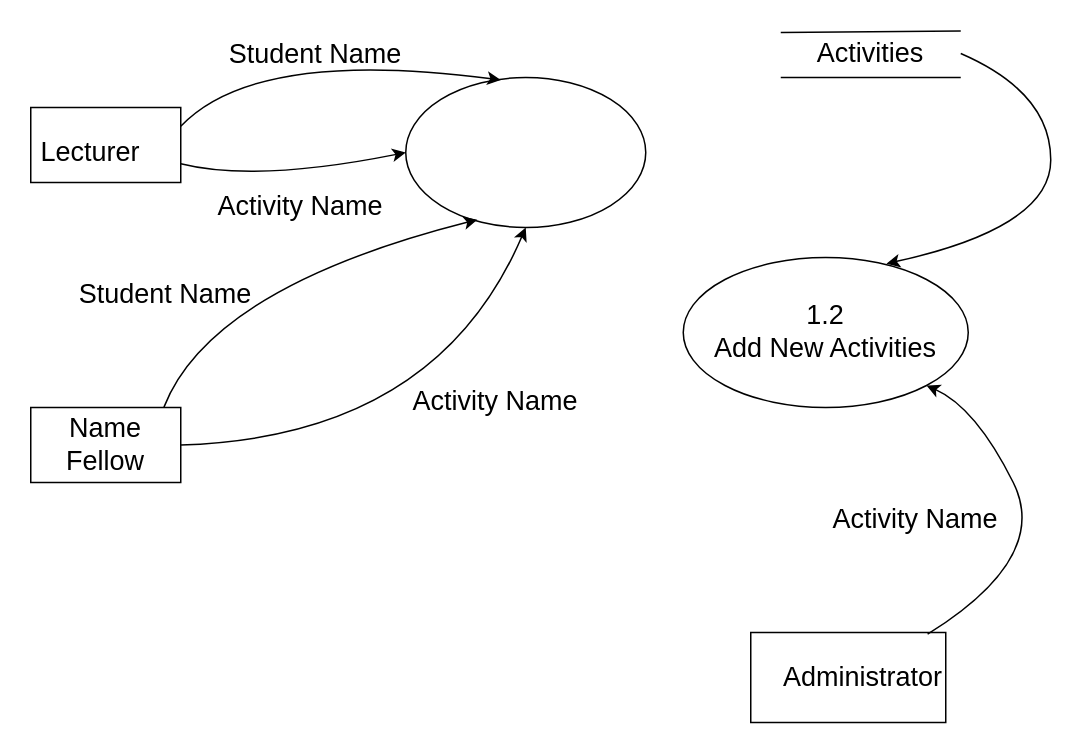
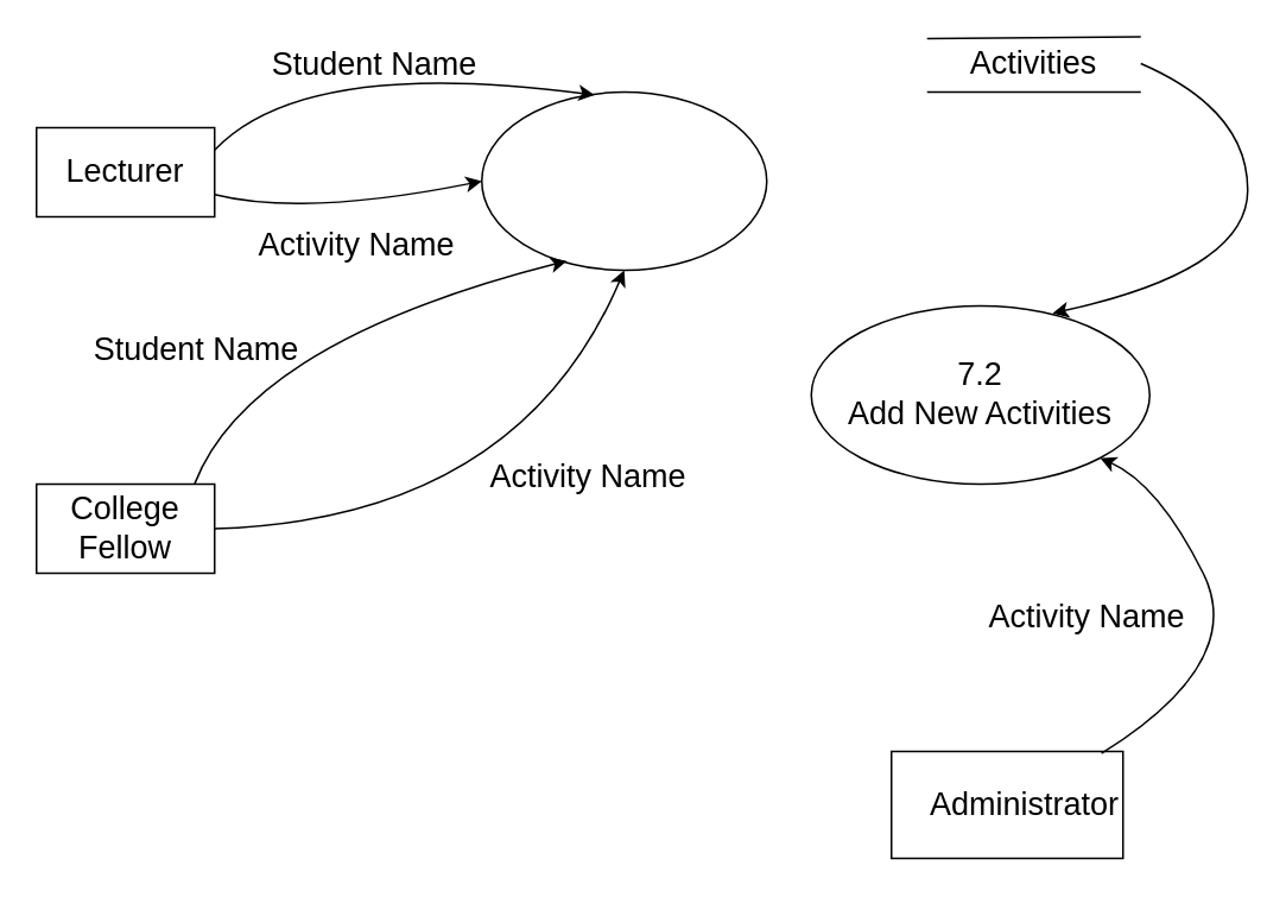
  <mxCell id="0" />
  <mxCell id="1" parent="0" />
  <mxCell id="2" value="" style="ellipse;whiteSpace=wrap;html=1;" vertex="1" parent="1"><mxGeometry x="270" y="51" width="160" height="100" as="geometry" /></mxCell>
  <mxCell id="3" value="" style="rounded=0;whiteSpace=wrap;html=1;" vertex="1" parent="1"><mxGeometry x="20" y="71" width="100" height="50" as="geometry" /></mxCell>
- <mxCell id="4" value="&lt;font style=&quot;font-size: 18px;&quot;&gt;Lecturer&lt;/font&gt;" style="text;html=1;strokeColor=none;fillColor=none;align=center;verticalAlign=middle;whiteSpace=wrap;rounded=0;" vertex="1" parent="1"><mxGeometry x="30" y="86" width="60" height="30" as="geometry" /></mxCell>
+ <mxCell id="4" value="&lt;font style=&quot;font-size: 18px;&quot;&gt;Lecturer&lt;/font&gt;" style="text;html=1;strokeColor=none;fillColor=none;align=center;verticalAlign=middle;whiteSpace=wrap;rounded=0;" vertex="1" parent="1"><mxGeometry x="40" y="81" width="60" height="30" as="geometry" /></mxCell>
  <mxCell id="5" value="" style="rounded=0;whiteSpace=wrap;html=1;" vertex="1" parent="1"><mxGeometry x="20" y="271" width="100" height="50" as="geometry" /></mxCell>
  <mxCell id="6" value="" style="rounded=0;whiteSpace=wrap;html=1;" vertex="1" parent="1"><mxGeometry x="500" y="421" width="130" height="60" as="geometry" /></mxCell>
- <mxCell id="7" value="Name Fellow" style="text;html=1;strokeColor=none;fillColor=none;align=center;verticalAlign=middle;whiteSpace=wrap;rounded=0;fontSize=18;" vertex="1" parent="1"><mxGeometry x="40" y="281" width="60" height="30" as="geometry" /></mxCell>
+ <mxCell id="7" value="College Fellow" style="text;html=1;strokeColor=none;fillColor=none;align=center;verticalAlign=middle;whiteSpace=wrap;rounded=0;fontSize=18;" vertex="1" parent="1"><mxGeometry x="40" y="281" width="60" height="30" as="geometry" /></mxCell>
  <mxCell id="8" value="Administrator" style="text;html=1;strokeColor=none;fillColor=none;align=center;verticalAlign=middle;whiteSpace=wrap;rounded=0;fontSize=18;" vertex="1" parent="1"><mxGeometry x="545" y="436" width="60" height="30" as="geometry" /></mxCell>
  <mxCell id="9" value="" style="curved=1;endArrow=classic;html=1;rounded=0;fontSize=18;entryX=0.396;entryY=0.017;entryDx=0;entryDy=0;entryPerimeter=0;exitX=1;exitY=0.25;exitDx=0;exitDy=0;" edge="1" parent="1" source="3" target="2"><mxGeometry width="50" height="50" relative="1" as="geometry"><mxPoint x="120" y="101" as="sourcePoint" /><mxPoint x="310" y="71" as="targetPoint" /><Array as="points"><mxPoint x="170" y="31" /></Array></mxGeometry></mxCell>
  <mxCell id="10" value="" style="curved=1;endArrow=classic;html=1;rounded=0;fontSize=18;entryX=0;entryY=0.5;entryDx=0;entryDy=0;exitX=1;exitY=0.75;exitDx=0;exitDy=0;" edge="1" parent="1" source="3" target="2"><mxGeometry width="50" height="50" relative="1" as="geometry"><mxPoint x="120" y="191" as="sourcePoint" /><mxPoint x="317.52" y="162.36" as="targetPoint" /><Array as="points"><mxPoint x="170" y="121" /></Array></mxGeometry></mxCell>
  <mxCell id="11" value="" style="curved=1;endArrow=classic;html=1;rounded=0;fontSize=18;entryX=0.298;entryY=0.948;entryDx=0;entryDy=0;entryPerimeter=0;exitX=0.888;exitY=-0.005;exitDx=0;exitDy=0;exitPerimeter=0;" edge="1" parent="1" source="5" target="2"><mxGeometry width="50" height="50" relative="1" as="geometry"><mxPoint x="150" y="301" as="sourcePoint" /><mxPoint x="347.52" y="272.36" as="targetPoint" /><Array as="points"><mxPoint x="140" y="191" /></Array></mxGeometry></mxCell>
  <mxCell id="12" value="" style="curved=1;endArrow=classic;html=1;rounded=0;fontSize=18;exitX=1;exitY=0.5;exitDx=0;exitDy=0;entryX=0.5;entryY=1;entryDx=0;entryDy=0;" edge="1" parent="1" source="5" target="2"><mxGeometry width="50" height="50" relative="1" as="geometry"><mxPoint x="130" y="306" as="sourcePoint" /><mxPoint x="330" y="157" as="targetPoint" /><Array as="points"><mxPoint x="290" y="291" /></Array></mxGeometry></mxCell>
  <mxCell id="13" value="" style="curved=1;endArrow=classic;html=1;rounded=0;fontSize=18;entryX=1;entryY=1;entryDx=0;entryDy=0;exitX=0.907;exitY=0.019;exitDx=0;exitDy=0;exitPerimeter=0;" edge="1" parent="1" source="6" target="18"><mxGeometry width="50" height="50" relative="1" as="geometry"><mxPoint x="631" y="161" as="sourcePoint" /><mxPoint x="390" y="111" as="targetPoint" /><Array as="points"><mxPoint x="700" y="371" /><mxPoint x="650" y="271" /></Array></mxGeometry></mxCell>
  <mxCell id="14" value="Student Name" style="text;html=1;strokeColor=none;fillColor=none;align=center;verticalAlign=middle;whiteSpace=wrap;rounded=0;fontSize=18;" vertex="1" parent="1"><mxGeometry x="150" y="21" width="120" height="29" as="geometry" /></mxCell>
  <mxCell id="15" value="Activity Name" style="text;html=1;strokeColor=none;fillColor=none;align=center;verticalAlign=middle;whiteSpace=wrap;rounded=0;fontSize=18;" vertex="1" parent="1"><mxGeometry x="140" y="122" width="120" height="29" as="geometry" /></mxCell>
  <mxCell id="16" value="Student Name" style="text;html=1;strokeColor=none;fillColor=none;align=center;verticalAlign=middle;whiteSpace=wrap;rounded=0;fontSize=18;" vertex="1" parent="1"><mxGeometry x="50" y="181" width="120" height="29" as="geometry" /></mxCell>
  <mxCell id="17" value="Activity Name" style="text;html=1;strokeColor=none;fillColor=none;align=center;verticalAlign=middle;whiteSpace=wrap;rounded=0;fontSize=18;" vertex="1" parent="1"><mxGeometry x="270" y="252" width="120" height="29" as="geometry" /></mxCell>
  <mxCell id="18" value="" style="ellipse;whiteSpace=wrap;html=1;" vertex="1" parent="1"><mxGeometry x="455" y="171" width="190" height="100" as="geometry" /></mxCell>
- <mxCell id="19" value="1.2&lt;br&gt;Add New Activities" style="text;html=1;strokeColor=none;fillColor=none;align=center;verticalAlign=middle;whiteSpace=wrap;rounded=0;fontSize=18;" vertex="1" parent="1"><mxGeometry x="470" y="193.5" width="160" height="55" as="geometry" /></mxCell>
+ <mxCell id="19" value="7.2&lt;br&gt;Add New Activities" style="text;html=1;strokeColor=none;fillColor=none;align=center;verticalAlign=middle;whiteSpace=wrap;rounded=0;fontSize=18;" vertex="1" parent="1"><mxGeometry x="470" y="193.5" width="160" height="55" as="geometry" /></mxCell>
  <mxCell id="20" value="Activities" style="text;html=1;strokeColor=none;fillColor=none;align=center;verticalAlign=middle;whiteSpace=wrap;rounded=0;fontSize=18;" vertex="1" parent="1"><mxGeometry x="520" y="20" width="120" height="30" as="geometry" /></mxCell>
  <mxCell id="21" value="" style="endArrow=none;html=1;rounded=0;fontSize=18;entryX=1;entryY=0;entryDx=0;entryDy=0;" edge="1" parent="1" target="20"><mxGeometry width="50" height="50" relative="1" as="geometry"><mxPoint x="520" y="21" as="sourcePoint" /><mxPoint x="600" y="-29" as="targetPoint" /></mxGeometry></mxCell>
  <mxCell id="22" value="" style="endArrow=none;html=1;rounded=0;fontSize=18;entryX=1;entryY=0;entryDx=0;entryDy=0;" edge="1" parent="1"><mxGeometry width="50" height="50" relative="1" as="geometry"><mxPoint x="520" y="51" as="sourcePoint" /><mxPoint x="640" y="51" as="targetPoint" /></mxGeometry></mxCell>
  <mxCell id="23" value="Activity Name" style="text;html=1;strokeColor=none;fillColor=none;align=center;verticalAlign=middle;whiteSpace=wrap;rounded=0;fontSize=18;" vertex="1" parent="1"><mxGeometry x="550" y="331" width="120" height="29" as="geometry" /></mxCell>
  <mxCell id="24" value="" style="curved=1;endArrow=classic;html=1;rounded=0;fontSize=18;entryX=0.713;entryY=0.041;entryDx=0;entryDy=0;entryPerimeter=0;exitX=1;exitY=0.5;exitDx=0;exitDy=0;" edge="1" parent="1" source="20" target="18"><mxGeometry width="50" height="50" relative="1" as="geometry"><mxPoint x="510" y="126" as="sourcePoint" /><mxPoint x="560" y="76" as="targetPoint" /><Array as="points"><mxPoint x="700" y="61" /><mxPoint x="700" y="151" /></Array></mxGeometry></mxCell>
